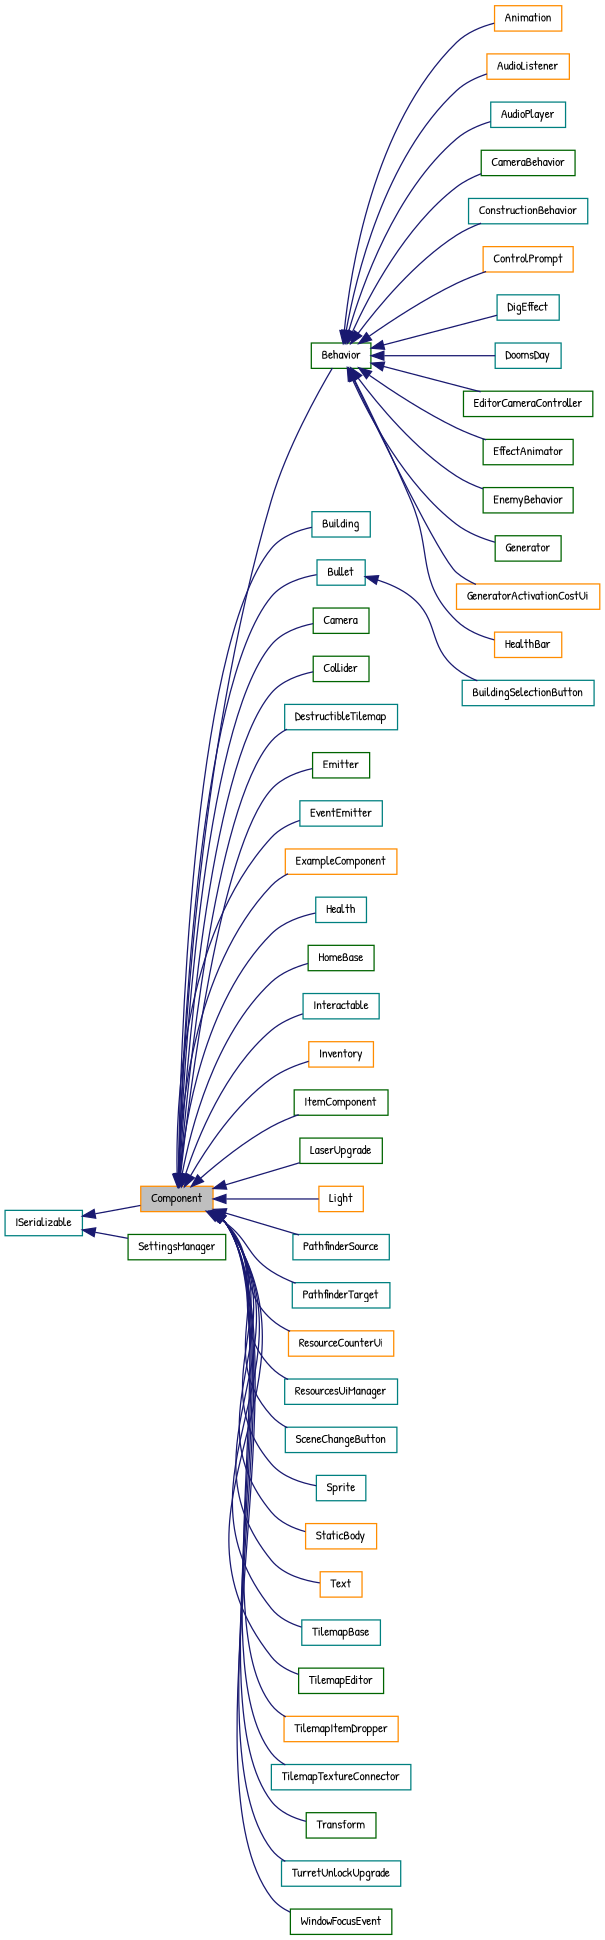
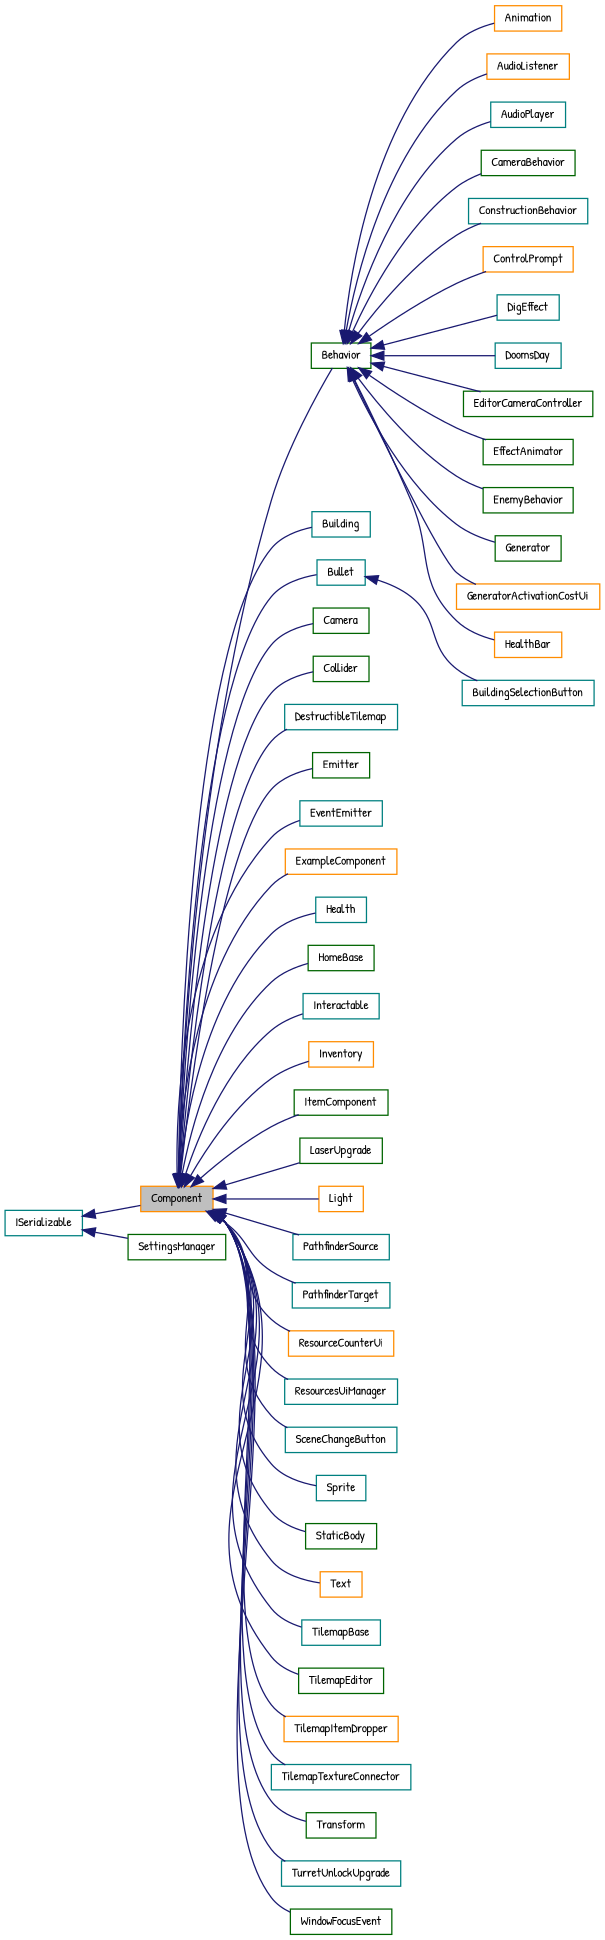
  digraph {
    fontname="Patrick Hand"
    rankdir=LR
    node [color=teal fillcolor=white fontname="Patrick Hand" fontsize=10 shape=record style=filled]
    edge [color=midnightblue dir=back fontname="Patrick Hand" fontsize=10 labelfontname=Helvetica labelfontsize=10 style=solid]
    n1 [color=darkorange fillcolor=grey75 fontcolor=black height=0.2 label=Component width=0.4]
    n2 [color=darkgreen height=0.2 label=Behavior width=0.4]
    n3 [height=0.2 label=Building width=0.4]
    n4 [height=0.2 label=Bullet width=0.4]
    n5 [color=darkgreen height=0.2 label=Camera width=0.4]
    n6 [color=darkgreen height=0.2 label=Collider width=0.4]
    n7 [height=0.2 label=DestructibleTilemap width=0.4]
    n8 [color=darkgreen height=0.2 label=Emitter width=0.4]
    n9 [height=0.2 label=EventEmitter width=0.4]
    n10 [color=darkorange height=0.2 label=ExampleComponent width=0.4]
    n11 [height=0.2 label=Health width=0.4]
    n12 [color=darkgreen height=0.2 label=HomeBase width=0.4]
    n13 [height=0.2 label=Interactable width=0.4]
    n14 [color=darkorange height=0.2 label=Inventory width=0.4]
    n15 [color=darkgreen height=0.2 label=ItemComponent width=0.4]
    n16 [color=darkgreen height=0.2 label=LaserUpgrade width=0.4]
    n17 [color=darkorange height=0.2 label=Light width=0.4]
    n18 [height=0.2 label=PathfinderSource width=0.4]
    n19 [height=0.2 label=PathfinderTarget width=0.4]
    n20 [color=darkorange height=0.2 label=ResourceCounterUi width=0.4]
    n21 [height=0.2 label=ResourcesUiManager width=0.4]
    n22 [height=0.2 label=SceneChangeButton width=0.4]
    n23 [height=0.2 label=Sprite width=0.4]
-   n24 [color=darkorange height=0.2 label=StaticBody width=0.4]
+   n24 [color=darkgreen height=0.2 label=StaticBody width=0.4]
    n25 [color=darkorange height=0.2 label=Text width=0.4]
    n26 [height=0.2 label=TilemapBase width=0.4]
    n27 [color=darkgreen height=0.2 label=TilemapEditor width=0.4]
    n28 [color=darkorange height=0.2 label=TilemapItemDropper width=0.4]
    n29 [height=0.2 label=TilemapTextureConnector width=0.4]
    n30 [color=darkgreen height=0.2 label=Transform width=0.4]
    n31 [height=0.2 label=TurretUnlockUpgrade width=0.4]
    n32 [color=darkgreen height=0.2 label=WindowFocusEvent width=0.4]
    n33 [color=darkorange height=0.2 label=Animation width=0.4]
    n34 [color=darkorange height=0.2 label=AudioListener width=0.4]
    n35 [height=0.2 label=AudioPlayer width=0.4]
    n36 [color=darkgreen height=0.2 label=CameraBehavior width=0.4]
    n37 [height=0.2 label=ConstructionBehavior width=0.4]
    n38 [color=darkorange height=0.2 label=ControlPrompt width=0.4]
    n39 [height=0.2 label=DigEffect width=0.4]
    n40 [height=0.2 label=DoomsDay width=0.4]
    n41 [color=darkgreen height=0.2 label=EditorCameraController width=0.4]
    n42 [color=darkgreen height=0.2 label=EffectAnimator width=0.4]
    n43 [color=darkgreen height=0.2 label=EnemyBehavior width=0.4]
    n44 [color=darkgreen height=0.2 label=Generator width=0.4]
    n45 [color=darkorange height=0.2 label=GeneratorActivationCostUi width=0.4]
    n46 [color=darkorange height=0.2 label=HealthBar width=0.4]
    n47 [height=0.2 label=BuildingSelectionButton width=0.4]
    n48 [color=darkgreen height=0.2 label=SettingsManager width=0.4]
    n49 [height=0.2 label=ISerializable width=0.4]
    n1 -> n2
    n1 -> n3
    n1 -> n4
    n1 -> n5
    n1 -> n6
    n1 -> n7
    n1 -> n8
    n1 -> n9
    n1 -> n10
    n1 -> n11
    n1 -> n12
    n1 -> n13
    n1 -> n14
    n1 -> n15
    n1 -> n16
    n1 -> n17
    n1 -> n18
    n1 -> n19
    n1 -> n20
    n1 -> n21
    n1 -> n22
    n1 -> n23
    n1 -> n24
    n1 -> n25
    n1 -> n26
    n1 -> n27
    n1 -> n28
    n1 -> n29
    n1 -> n30
    n1 -> n31
    n1 -> n32
    n2 -> n33
    n2 -> n34
    n2 -> n35
    n2 -> n36
    n2 -> n37
    n2 -> n38
    n2 -> n39
    n2 -> n40
    n2 -> n41
    n2 -> n42
    n2 -> n43
    n2 -> n44
    n2 -> n45
    n2 -> n46
    n4 -> n47
    n49 -> n1
    n49 -> n48
  }
